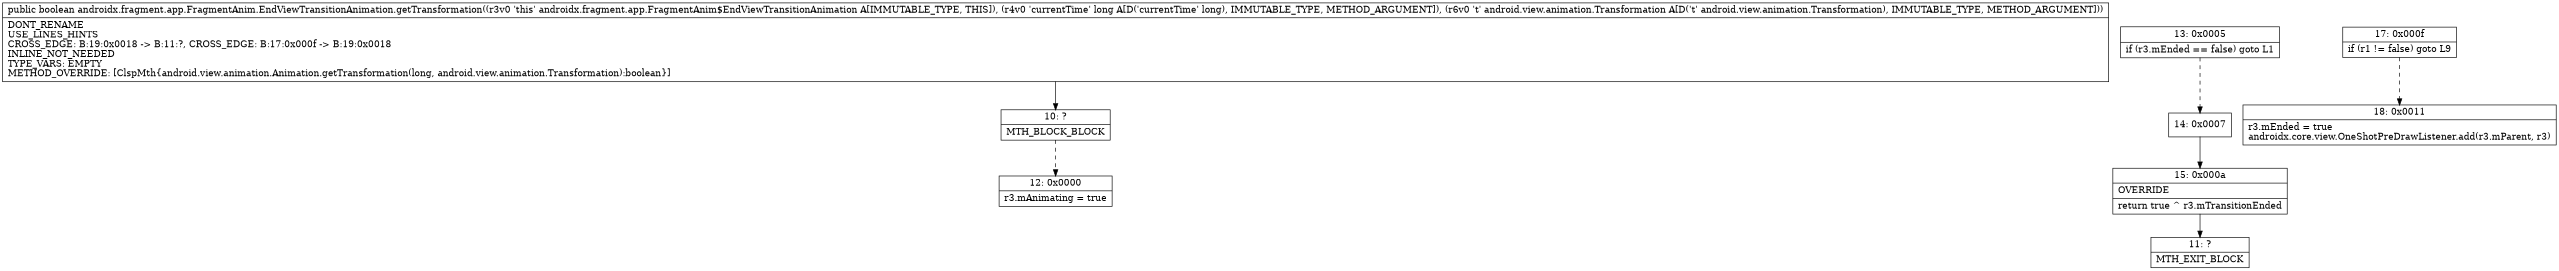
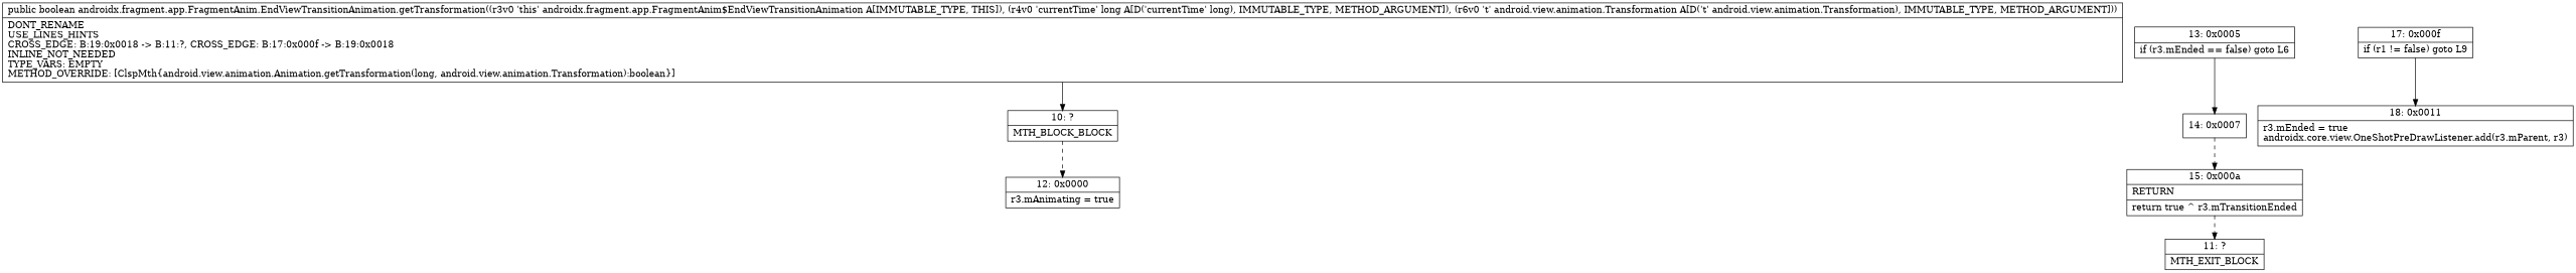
  digraph {
    node [shape=record]
    n1 [label="{10\:\ ?|MTH_BLOCK_BLOCK\l}"]
    n2 [label="{12\:\ 0x0000|r3.mAnimating = true\l}"]
-   n3 [label="{13\:\ 0x0005|if (r3.mEnded == false) goto L1\l}"]
+   n3 [label="{13\:\ 0x0005|if (r3.mEnded == false) goto L6\l}"]
    n4 [label="{14\:\ 0x0007}"]
-   n5 [label="{15\:\ 0x000a|OVERRIDE\l|return true ^ r3.mTransitionEnded\l}"]
+   n5 [label="{15\:\ 0x000a|RETURN\l|return true ^ r3.mTransitionEnded\l}"]
    n6 [label="{11\:\ ?|MTH_EXIT_BLOCK\l}"]
    n7 [label="{17\:\ 0x000f|if (r1 != false) goto L9\l}"]
    n8 [label="{18\:\ 0x0011|r3.mEnded = true\landroidx.core.view.OneShotPreDrawListener.add(r3.mParent, r3)\l}"]
    n9 [label="{public boolean androidx.fragment.app.FragmentAnim.EndViewTransitionAnimation.getTransformation((r3v0 'this' androidx.fragment.app.FragmentAnim$EndViewTransitionAnimation A[IMMUTABLE_TYPE, THIS]), (r4v0 'currentTime' long A[D('currentTime' long), IMMUTABLE_TYPE, METHOD_ARGUMENT]), (r6v0 't' android.view.animation.Transformation A[D('t' android.view.animation.Transformation), IMMUTABLE_TYPE, METHOD_ARGUMENT]))  | DONT_RENAME\lUSE_LINES_HINTS\lCROSS_EDGE: B:19:0x0018 \-\> B:11:?, CROSS_EDGE: B:17:0x000f \-\> B:19:0x0018\lINLINE_NOT_NEEDED\lTYPE_VARS: EMPTY\lMETHOD_OVERRIDE: [ClspMth\{android.view.animation.Animation.getTransformation(long, android.view.animation.Transformation):boolean\}]\l}"]
    n1 -> n2 [style=dashed]
-   n3 -> n4 [style=dashed]
-   n4 -> n5
-   n5 -> n6
-   n7 -> n8 [style=dashed]
+   n3 -> n4 [style=solid]
+   n4 -> n5 [style=dashed]
+   n5 -> n6 [style=dashed]
+   n7 -> n8 [style=solid]
    n9 -> n1
  }
